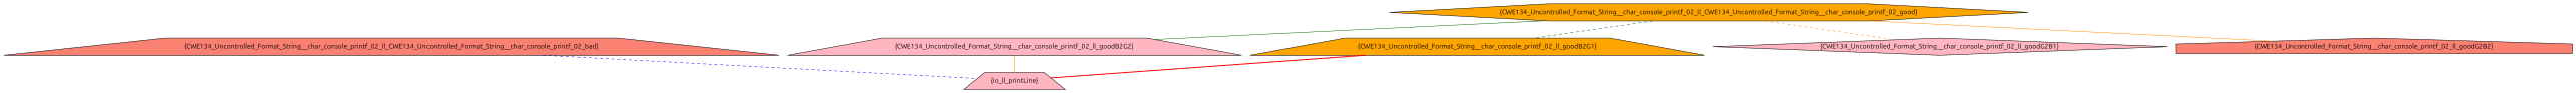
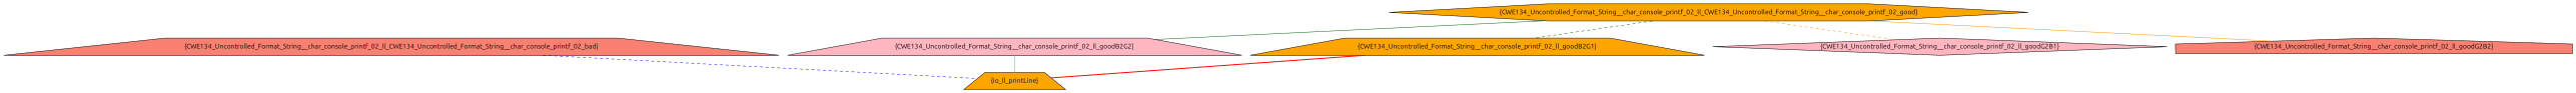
  graph {
    fontname=Ubuntu
    node [style=filled fillcolor=lightpink shape=trapezium fontname=Ubuntu]
    edge [color=darkorange style=dashed fontname=Ubuntu]
    n1 [label="{CWE134_Uncontrolled_Format_String__char_console_printf_02_ll_CWE134_Uncontrolled_Format_String__char_console_printf_02_bad}" fillcolor=salmon]
-   n2 [label="{io_ll_printLine}"]
+   n2 [label="{io_ll_printLine}" fillcolor=orange]
    n3 [label="{CWE134_Uncontrolled_Format_String__char_console_printf_02_ll_goodB2G2}"]
    n4 [label="{CWE134_Uncontrolled_Format_String__char_console_printf_02_ll_goodB2G1}" fillcolor=orange]
    n5 [label="{CWE134_Uncontrolled_Format_String__char_console_printf_02_ll_CWE134_Uncontrolled_Format_String__char_console_printf_02_good}" fillcolor=orange shape=hexagon]
    n6 [label="{CWE134_Uncontrolled_Format_String__char_console_printf_02_ll_goodG2B1}" shape=diamond]
    n7 [label="{CWE134_Uncontrolled_Format_String__char_console_printf_02_ll_goodG2B2}" fillcolor=salmon shape=house]
    n1 -- n2 [color=blue]
    n3 -- n2 [style=solid]
    n4 -- n2 [color=red style=bold]
    n5 -- n3 [color=darkgreen style=solid]
    n5 -- n4 [color=darkgreen]
    n5 -- n6
    n5 -- n7 [style=solid]
  }
